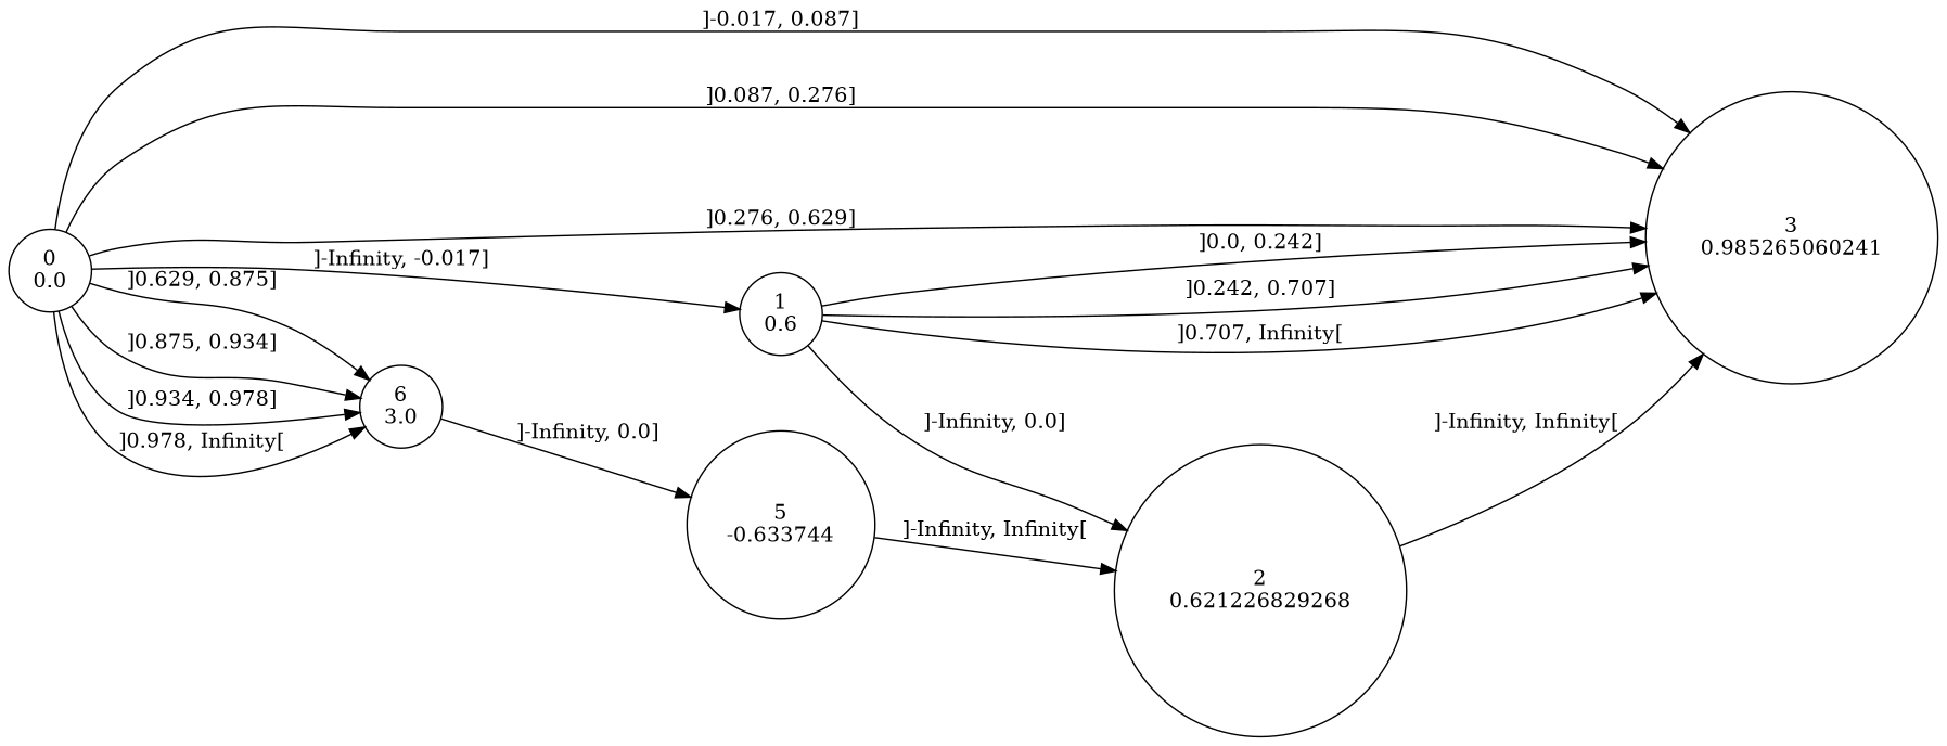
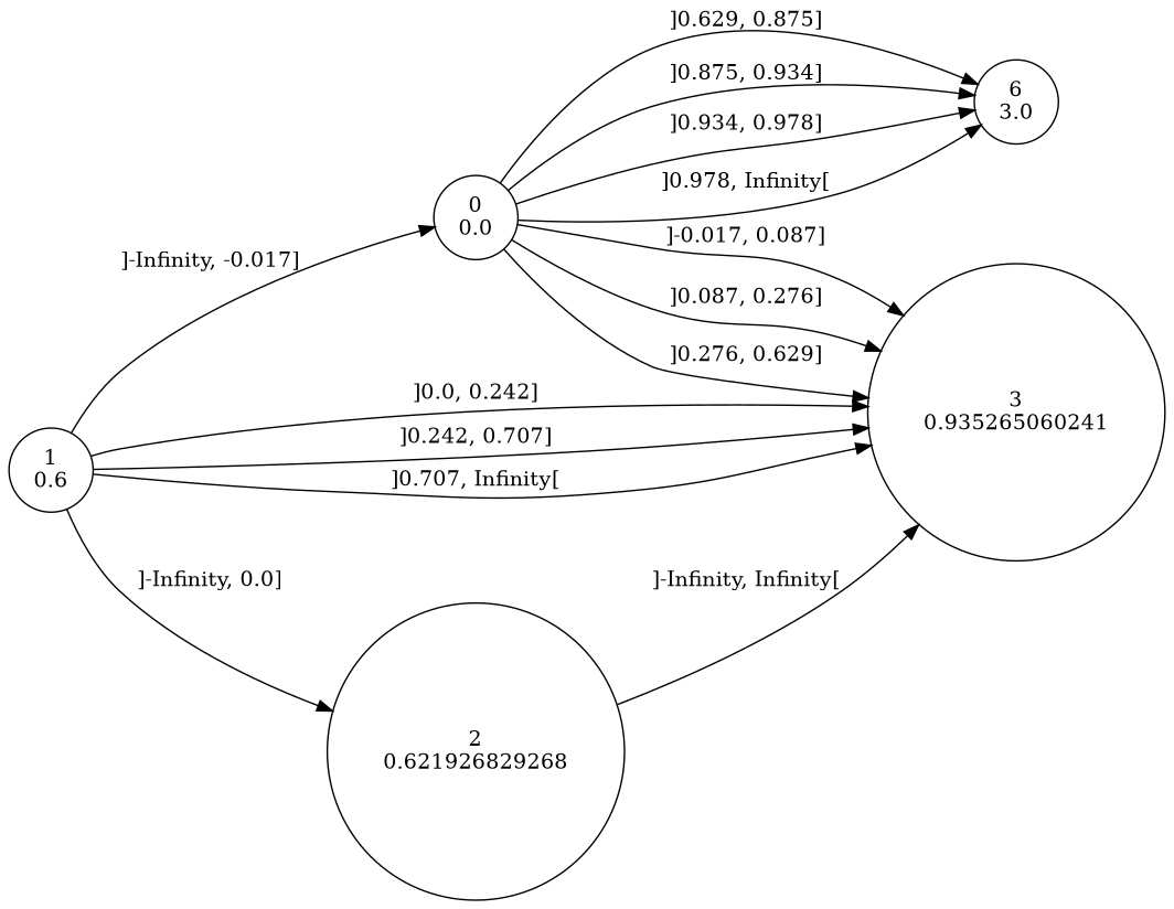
  digraph {
    rankdir=LR
    node [shape=circle]
    n1 [label="0\n0.0"]
    n2 [label="1\n0.6"]
-   n3 [label="3\n0.985265060241"]
+   n3 [label="3\n0.935265060241"]
    n4 [label="6\n3.0"]
-   n5 [label="2\n0.621226829268"]
-   n6 [label="5\n-0.633744"]
-   n1 -> n2 [label="]-Infinity, -0.017]"]
+   n5 [label="2\n0.621926829268"]
+   n2 -> n1 [label="]-Infinity, -0.017]"]
    n1 -> n3 [label="]-0.017, 0.087]"]
    n1 -> n3 [label="]0.087, 0.276]"]
    n1 -> n3 [label="]0.276, 0.629]"]
    n1 -> n4 [label="]0.629, 0.875]"]
    n1 -> n4 [label="]0.875, 0.934]"]
    n1 -> n4 [label="]0.934, 0.978]"]
    n1 -> n4 [label="]0.978, Infinity["]
    n2 -> n3 [label="]0.0, 0.242]"]
    n2 -> n3 [label="]0.242, 0.707]"]
    n2 -> n3 [label="]0.707, Infinity["]
    n2 -> n5 [label="]-Infinity, 0.0]"]
-   n4 -> n6 [label="]-Infinity, 0.0]"]
    n5 -> n3 [label="]-Infinity, Infinity["]
-   n6 -> n5 [label="]-Infinity, Infinity["]
  }
